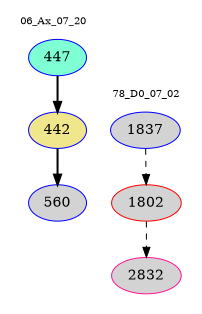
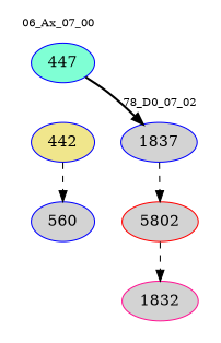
  digraph {
    node [color=blue fillcolor=lightgrey style=filled]
    edge [color=black style=bold]
    n1 [fillcolor=aquamarine label=447]
    n2 [fillcolor=khaki label=442]
    n3 [label=560]
    n4 [label=1837]
-   n5 [color=red label=1802]
-   n6 [color=deeppink label=2832]
+   n5 [color=red label=5802]
+   n6 [color=deeppink label=1832]
    subgraph cluster_1 {
      color=white
      fontsize=10
-     label="06_Ax_07_20"
+     label="06_Ax_07_00"
      n1
      n2
      n3
    }
    subgraph cluster_2 {
      color=white
      fontsize=10
      label="78_D0_07_02"
      n4
      n5
      n6
    }
-   n1 -> n2
-   n2 -> n3
+   n1 -> n4
+   n2 -> n3 [style=dashed]
    n4 -> n5 [style=dashed]
    n5 -> n6 [style=dashed]
  }
